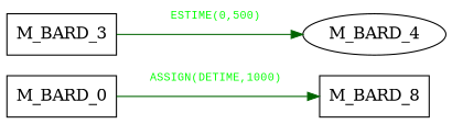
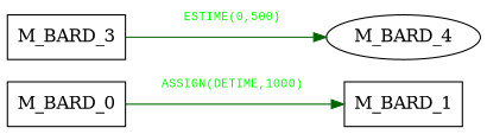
  digraph {
    rankdir=LR
    node [shape=box]
    edge [color=darkgreen fontcolor=green]
    M_BARD_0
-   M_BARD_1 [label=M_BARD_8]
+   M_BARD_1
    M_BARD_4 [shape=ellipse]
    M_BARD_3
    M_BARD_0 -> M_BARD_1 [label=< <font face="Courier New" point-size="10"> ASSIGN(DETIME,1000)<br/> </font>>]
    M_BARD_3 -> M_BARD_4 [label=< <font face="Courier New" point-size="10"> ESTIME(0,500)<br/> </font>>]
  }
